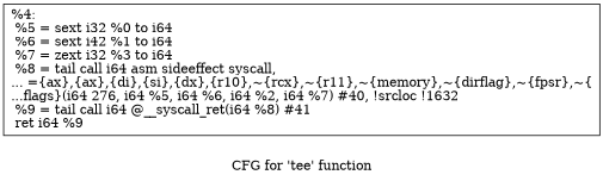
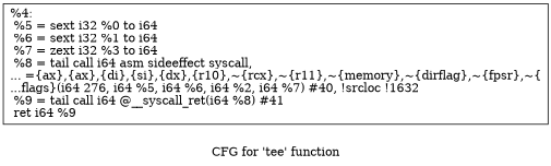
  digraph {
    label="CFG for 'tee' function"
-   n1 [label="{%4:\l  %5 = sext i32 %0 to i64\l  %6 = sext i42 %1 to i64\l  %7 = zext i32 %3 to i64\l  %8 = tail call i64 asm sideeffect syscall,\l... =\{ax\},\{ax\},\{di\},\{si\},\{dx\},\{r10\},~\{rcx\},~\{r11\},~\{memory\},~\{dirflag\},~\{fpsr\},~\{\l...flags\}(i64 276, i64 %5, i64 %6, i64 %2, i64 %7) #40, !srcloc !1632\l  %9 = tail call i64 @__syscall_ret(i64 %8) #41\l  ret i64 %9\l}" shape=record]
+   n1 [label="{%4:\l  %5 = sext i32 %0 to i64\l  %6 = sext i32 %1 to i64\l  %7 = zext i32 %3 to i64\l  %8 = tail call i64 asm sideeffect syscall,\l... =\{ax\},\{ax\},\{di\},\{si\},\{dx\},\{r10\},~\{rcx\},~\{r11\},~\{memory\},~\{dirflag\},~\{fpsr\},~\{\l...flags\}(i64 276, i64 %5, i64 %6, i64 %2, i64 %7) #40, !srcloc !1632\l  %9 = tail call i64 @__syscall_ret(i64 %8) #41\l  ret i64 %9\l}" shape=record]
  }
